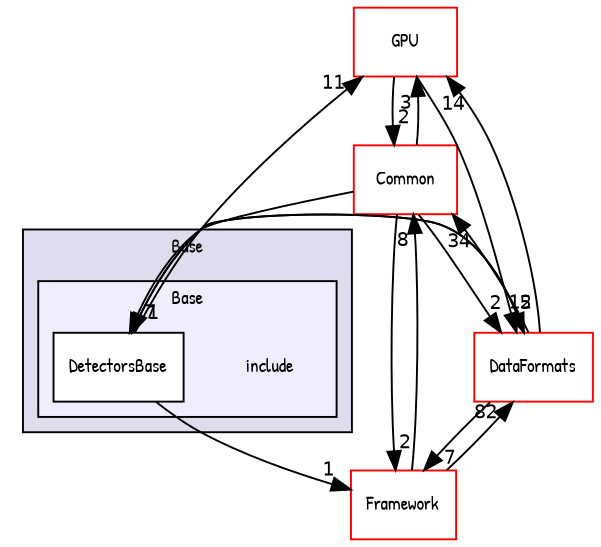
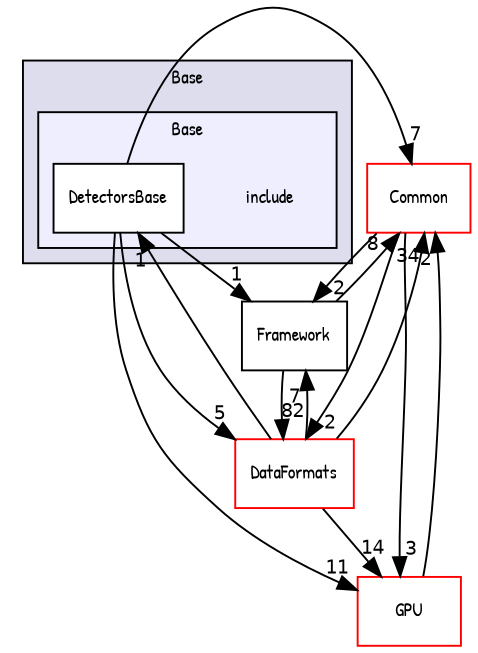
  digraph {
    compound=true
    fontname="Patrick Hand"
    node [fontname="Patrick Hand" fontsize=10 shape=box color=red]
    edge [headlabel=2 labeldistance=1.5 labelfontname=Helvetica labelfontsize=10 fontname="Patrick Hand"]
    n1 [label=include shape=plaintext color=""]
    n2 [color=black fillcolor=white label=DetectorsBase style=filled]
    n3 [label=Common]
    n4 [label=GPU]
-   n5 [label=Framework]
+   n5 [color=black label=Framework]
    n6 [label=DataFormats]
    subgraph cluster_1 {
      bgcolor="#ddddee"
      fontsize=10
      label=Base
      pencolor=black
      subgraph cluster_2 {
        bgcolor="#eeeeff"
        fontsize=10
        pencolor=black
        n1
        n2
      }
    }
-   n3 -> n2 [headlabel=7]
+   n2 -> n3 [headlabel=7]
    n2 -> n4 [headlabel=11]
    n2 -> n5 [headlabel=1]
    n2 -> n6 [headlabel=5]
    n3 -> n4 [headlabel=3]
    n3 -> n5
    n3 -> n6
    n4 -> n3
-   n4 -> n6 [headlabel=12]
    n5 -> n3 [headlabel=8]
    n5 -> n6 [headlabel=82]
    n6 -> n2 [headlabel=1]
    n6 -> n3 [headlabel=34]
    n6 -> n4 [headlabel=14]
    n6 -> n5 [headlabel=7]
  }
